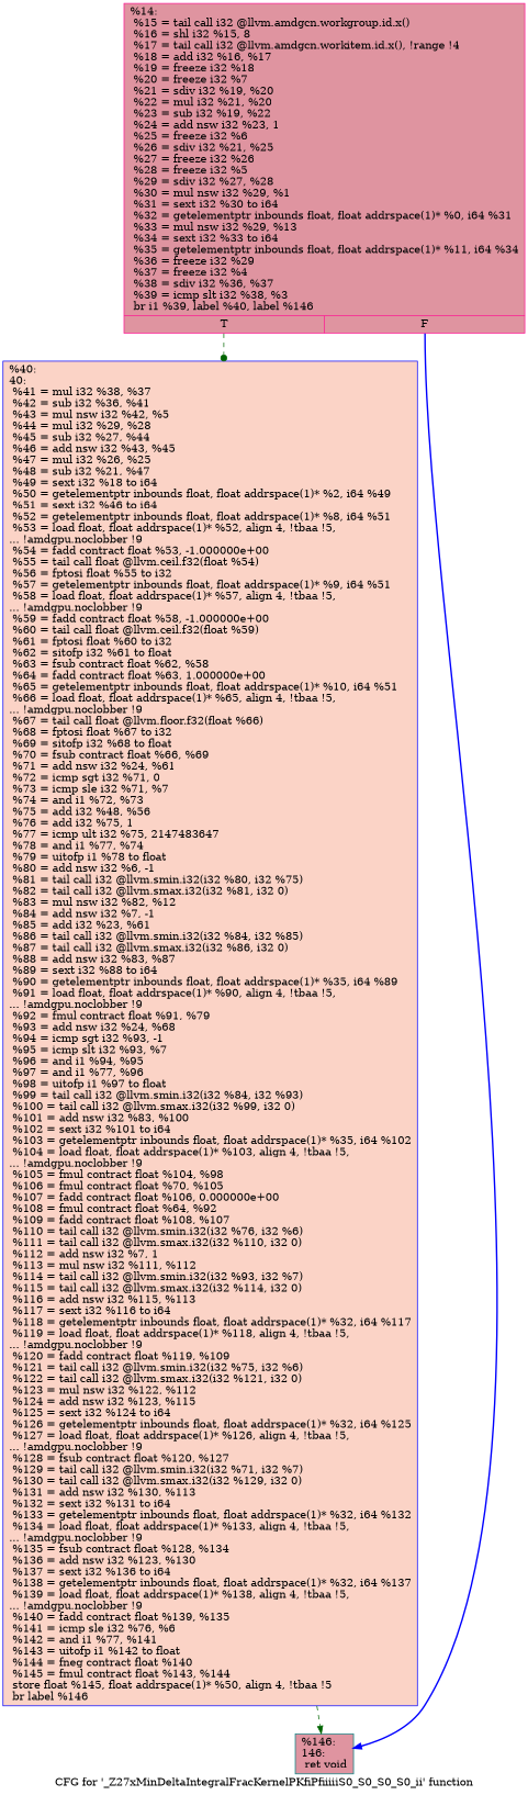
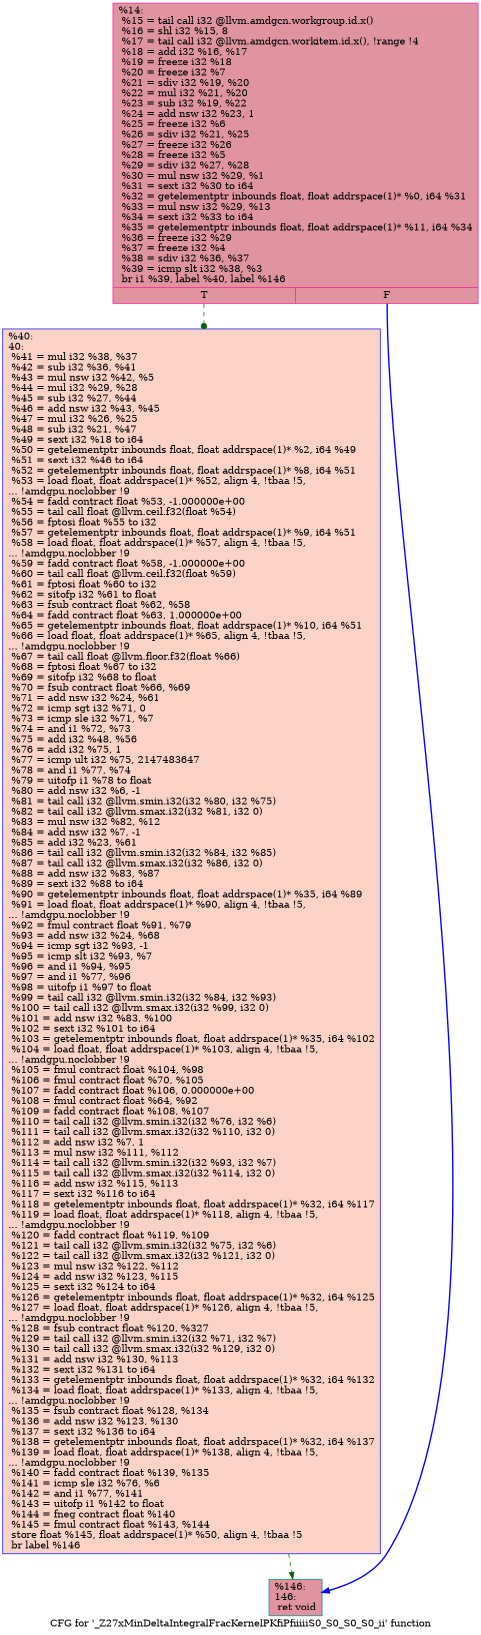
  digraph {
    label="CFG for '_Z27xMinDeltaIntegralFracKernelPKfiPfiiiiiS0_S0_S0_S0_ii' function"
    node [fillcolor="#b70d2870" shape=record style=filled]
    edge [color=darkgreen style=dashed arrowhead=normal]
    n1 [color=deeppink label="{%14:\l  %15 = tail call i32 @llvm.amdgcn.workgroup.id.x()\l  %16 = shl i32 %15, 8\l  %17 = tail call i32 @llvm.amdgcn.workitem.id.x(), !range !4\l  %18 = add i32 %16, %17\l  %19 = freeze i32 %18\l  %20 = freeze i32 %7\l  %21 = sdiv i32 %19, %20\l  %22 = mul i32 %21, %20\l  %23 = sub i32 %19, %22\l  %24 = add nsw i32 %23, 1\l  %25 = freeze i32 %6\l  %26 = sdiv i32 %21, %25\l  %27 = freeze i32 %26\l  %28 = freeze i32 %5\l  %29 = sdiv i32 %27, %28\l  %30 = mul nsw i32 %29, %1\l  %31 = sext i32 %30 to i64\l  %32 = getelementptr inbounds float, float addrspace(1)* %0, i64 %31\l  %33 = mul nsw i32 %29, %13\l  %34 = sext i32 %33 to i64\l  %35 = getelementptr inbounds float, float addrspace(1)* %11, i64 %34\l  %36 = freeze i32 %29\l  %37 = freeze i32 %4\l  %38 = sdiv i32 %36, %37\l  %39 = icmp slt i32 %38, %3\l  br i1 %39, label %40, label %146\l|{<s0>T|<s1>F}}"]
-   n2 [color=blue fillcolor="#f59c7d70" label="{%40:\l40:                                               \l  %41 = mul i32 %38, %37\l  %42 = sub i32 %36, %41\l  %43 = mul nsw i32 %42, %5\l  %44 = mul i32 %29, %28\l  %45 = sub i32 %27, %44\l  %46 = add nsw i32 %43, %45\l  %47 = mul i32 %26, %25\l  %48 = sub i32 %21, %47\l  %49 = sext i32 %18 to i64\l  %50 = getelementptr inbounds float, float addrspace(1)* %2, i64 %49\l  %51 = sext i32 %46 to i64\l  %52 = getelementptr inbounds float, float addrspace(1)* %8, i64 %51\l  %53 = load float, float addrspace(1)* %52, align 4, !tbaa !5,\l... !amdgpu.noclobber !9\l  %54 = fadd contract float %53, -1.000000e+00\l  %55 = tail call float @llvm.ceil.f32(float %54)\l  %56 = fptosi float %55 to i32\l  %57 = getelementptr inbounds float, float addrspace(1)* %9, i64 %51\l  %58 = load float, float addrspace(1)* %57, align 4, !tbaa !5,\l... !amdgpu.noclobber !9\l  %59 = fadd contract float %58, -1.000000e+00\l  %60 = tail call float @llvm.ceil.f32(float %59)\l  %61 = fptosi float %60 to i32\l  %62 = sitofp i32 %61 to float\l  %63 = fsub contract float %62, %58\l  %64 = fadd contract float %63, 1.000000e+00\l  %65 = getelementptr inbounds float, float addrspace(1)* %10, i64 %51\l  %66 = load float, float addrspace(1)* %65, align 4, !tbaa !5,\l... !amdgpu.noclobber !9\l  %67 = tail call float @llvm.floor.f32(float %66)\l  %68 = fptosi float %67 to i32\l  %69 = sitofp i32 %68 to float\l  %70 = fsub contract float %66, %69\l  %71 = add nsw i32 %24, %61\l  %72 = icmp sgt i32 %71, 0\l  %73 = icmp sle i32 %71, %7\l  %74 = and i1 %72, %73\l  %75 = add i32 %48, %56\l  %76 = add i32 %75, 1\l  %77 = icmp ult i32 %75, 2147483647\l  %78 = and i1 %77, %74\l  %79 = uitofp i1 %78 to float\l  %80 = add nsw i32 %6, -1\l  %81 = tail call i32 @llvm.smin.i32(i32 %80, i32 %75)\l  %82 = tail call i32 @llvm.smax.i32(i32 %81, i32 0)\l  %83 = mul nsw i32 %82, %12\l  %84 = add nsw i32 %7, -1\l  %85 = add i32 %23, %61\l  %86 = tail call i32 @llvm.smin.i32(i32 %84, i32 %85)\l  %87 = tail call i32 @llvm.smax.i32(i32 %86, i32 0)\l  %88 = add nsw i32 %83, %87\l  %89 = sext i32 %88 to i64\l  %90 = getelementptr inbounds float, float addrspace(1)* %35, i64 %89\l  %91 = load float, float addrspace(1)* %90, align 4, !tbaa !5,\l... !amdgpu.noclobber !9\l  %92 = fmul contract float %91, %79\l  %93 = add nsw i32 %24, %68\l  %94 = icmp sgt i32 %93, -1\l  %95 = icmp slt i32 %93, %7\l  %96 = and i1 %94, %95\l  %97 = and i1 %77, %96\l  %98 = uitofp i1 %97 to float\l  %99 = tail call i32 @llvm.smin.i32(i32 %84, i32 %93)\l  %100 = tail call i32 @llvm.smax.i32(i32 %99, i32 0)\l  %101 = add nsw i32 %83, %100\l  %102 = sext i32 %101 to i64\l  %103 = getelementptr inbounds float, float addrspace(1)* %35, i64 %102\l  %104 = load float, float addrspace(1)* %103, align 4, !tbaa !5,\l... !amdgpu.noclobber !9\l  %105 = fmul contract float %104, %98\l  %106 = fmul contract float %70, %105\l  %107 = fadd contract float %106, 0.000000e+00\l  %108 = fmul contract float %64, %92\l  %109 = fadd contract float %108, %107\l  %110 = tail call i32 @llvm.smin.i32(i32 %76, i32 %6)\l  %111 = tail call i32 @llvm.smax.i32(i32 %110, i32 0)\l  %112 = add nsw i32 %7, 1\l  %113 = mul nsw i32 %111, %112\l  %114 = tail call i32 @llvm.smin.i32(i32 %93, i32 %7)\l  %115 = tail call i32 @llvm.smax.i32(i32 %114, i32 0)\l  %116 = add nsw i32 %115, %113\l  %117 = sext i32 %116 to i64\l  %118 = getelementptr inbounds float, float addrspace(1)* %32, i64 %117\l  %119 = load float, float addrspace(1)* %118, align 4, !tbaa !5,\l... !amdgpu.noclobber !9\l  %120 = fadd contract float %119, %109\l  %121 = tail call i32 @llvm.smin.i32(i32 %75, i32 %6)\l  %122 = tail call i32 @llvm.smax.i32(i32 %121, i32 0)\l  %123 = mul nsw i32 %122, %112\l  %124 = add nsw i32 %123, %115\l  %125 = sext i32 %124 to i64\l  %126 = getelementptr inbounds float, float addrspace(1)* %32, i64 %125\l  %127 = load float, float addrspace(1)* %126, align 4, !tbaa !5,\l... !amdgpu.noclobber !9\l  %128 = fsub contract float %120, %127\l  %129 = tail call i32 @llvm.smin.i32(i32 %71, i32 %7)\l  %130 = tail call i32 @llvm.smax.i32(i32 %129, i32 0)\l  %131 = add nsw i32 %130, %113\l  %132 = sext i32 %131 to i64\l  %133 = getelementptr inbounds float, float addrspace(1)* %32, i64 %132\l  %134 = load float, float addrspace(1)* %133, align 4, !tbaa !5,\l... !amdgpu.noclobber !9\l  %135 = fsub contract float %128, %134\l  %136 = add nsw i32 %123, %130\l  %137 = sext i32 %136 to i64\l  %138 = getelementptr inbounds float, float addrspace(1)* %32, i64 %137\l  %139 = load float, float addrspace(1)* %138, align 4, !tbaa !5,\l... !amdgpu.noclobber !9\l  %140 = fadd contract float %139, %135\l  %141 = icmp sle i32 %76, %6\l  %142 = and i1 %77, %141\l  %143 = uitofp i1 %142 to float\l  %144 = fneg contract float %140\l  %145 = fmul contract float %143, %144\l  store float %145, float addrspace(1)* %50, align 4, !tbaa !5\l  br label %146\l}"]
+   n2 [color=blue fillcolor="#f59c7d70" label="{%40:\l40:                                               \l  %41 = mul i32 %38, %37\l  %42 = sub i32 %36, %41\l  %43 = mul nsw i32 %42, %5\l  %44 = mul i32 %29, %28\l  %45 = sub i32 %27, %44\l  %46 = add nsw i32 %43, %45\l  %47 = mul i32 %26, %25\l  %48 = sub i32 %21, %47\l  %49 = sext i32 %18 to i64\l  %50 = getelementptr inbounds float, float addrspace(1)* %2, i64 %49\l  %51 = sext i32 %46 to i64\l  %52 = getelementptr inbounds float, float addrspace(1)* %8, i64 %51\l  %53 = load float, float addrspace(1)* %52, align 4, !tbaa !5,\l... !amdgpu.noclobber !9\l  %54 = fadd contract float %53, -1.000000e+00\l  %55 = tail call float @llvm.ceil.f32(float %54)\l  %56 = fptosi float %55 to i32\l  %57 = getelementptr inbounds float, float addrspace(1)* %9, i64 %51\l  %58 = load float, float addrspace(1)* %57, align 4, !tbaa !5,\l... !amdgpu.noclobber !9\l  %59 = fadd contract float %58, -1.000000e+00\l  %60 = tail call float @llvm.ceil.f32(float %59)\l  %61 = fptosi float %60 to i32\l  %62 = sitofp i32 %61 to float\l  %63 = fsub contract float %62, %58\l  %64 = fadd contract float %63, 1.000000e+00\l  %65 = getelementptr inbounds float, float addrspace(1)* %10, i64 %51\l  %66 = load float, float addrspace(1)* %65, align 4, !tbaa !5,\l... !amdgpu.noclobber !9\l  %67 = tail call float @llvm.floor.f32(float %66)\l  %68 = fptosi float %67 to i32\l  %69 = sitofp i32 %68 to float\l  %70 = fsub contract float %66, %69\l  %71 = add nsw i32 %24, %61\l  %72 = icmp sgt i32 %71, 0\l  %73 = icmp sle i32 %71, %7\l  %74 = and i1 %72, %73\l  %75 = add i32 %48, %56\l  %76 = add i32 %75, 1\l  %77 = icmp ult i32 %75, 2147483647\l  %78 = and i1 %77, %74\l  %79 = uitofp i1 %78 to float\l  %80 = add nsw i32 %6, -1\l  %81 = tail call i32 @llvm.smin.i32(i32 %80, i32 %75)\l  %82 = tail call i32 @llvm.smax.i32(i32 %81, i32 0)\l  %83 = mul nsw i32 %82, %12\l  %84 = add nsw i32 %7, -1\l  %85 = add i32 %23, %61\l  %86 = tail call i32 @llvm.smin.i32(i32 %84, i32 %85)\l  %87 = tail call i32 @llvm.smax.i32(i32 %86, i32 0)\l  %88 = add nsw i32 %83, %87\l  %89 = sext i32 %88 to i64\l  %90 = getelementptr inbounds float, float addrspace(1)* %35, i64 %89\l  %91 = load float, float addrspace(1)* %90, align 4, !tbaa !5,\l... !amdgpu.noclobber !9\l  %92 = fmul contract float %91, %79\l  %93 = add nsw i32 %24, %68\l  %94 = icmp sgt i32 %93, -1\l  %95 = icmp slt i32 %93, %7\l  %96 = and i1 %94, %95\l  %97 = and i1 %77, %96\l  %98 = uitofp i1 %97 to float\l  %99 = tail call i32 @llvm.smin.i32(i32 %84, i32 %93)\l  %100 = tail call i32 @llvm.smax.i32(i32 %99, i32 0)\l  %101 = add nsw i32 %83, %100\l  %102 = sext i32 %101 to i64\l  %103 = getelementptr inbounds float, float addrspace(1)* %35, i64 %102\l  %104 = load float, float addrspace(1)* %103, align 4, !tbaa !5,\l... !amdgpu.noclobber !9\l  %105 = fmul contract float %104, %98\l  %106 = fmul contract float %70, %105\l  %107 = fadd contract float %106, 0.000000e+00\l  %108 = fmul contract float %64, %92\l  %109 = fadd contract float %108, %107\l  %110 = tail call i32 @llvm.smin.i32(i32 %76, i32 %6)\l  %111 = tail call i32 @llvm.smax.i32(i32 %110, i32 0)\l  %112 = add nsw i32 %7, 1\l  %113 = mul nsw i32 %111, %112\l  %114 = tail call i32 @llvm.smin.i32(i32 %93, i32 %7)\l  %115 = tail call i32 @llvm.smax.i32(i32 %114, i32 0)\l  %116 = add nsw i32 %115, %113\l  %117 = sext i32 %116 to i64\l  %118 = getelementptr inbounds float, float addrspace(1)* %32, i64 %117\l  %119 = load float, float addrspace(1)* %118, align 4, !tbaa !5,\l... !amdgpu.noclobber !9\l  %120 = fadd contract float %119, %109\l  %121 = tail call i32 @llvm.smin.i32(i32 %75, i32 %6)\l  %122 = tail call i32 @llvm.smax.i32(i32 %121, i32 0)\l  %123 = mul nsw i32 %122, %112\l  %124 = add nsw i32 %123, %115\l  %125 = sext i32 %124 to i64\l  %126 = getelementptr inbounds float, float addrspace(1)* %32, i64 %125\l  %127 = load float, float addrspace(1)* %126, align 4, !tbaa !5,\l... !amdgpu.noclobber !9\l  %128 = fsub contract float %120, %327\l  %129 = tail call i32 @llvm.smin.i32(i32 %71, i32 %7)\l  %130 = tail call i32 @llvm.smax.i32(i32 %129, i32 0)\l  %131 = add nsw i32 %130, %113\l  %132 = sext i32 %131 to i64\l  %133 = getelementptr inbounds float, float addrspace(1)* %32, i64 %132\l  %134 = load float, float addrspace(1)* %133, align 4, !tbaa !5,\l... !amdgpu.noclobber !9\l  %135 = fsub contract float %128, %134\l  %136 = add nsw i32 %123, %130\l  %137 = sext i32 %136 to i64\l  %138 = getelementptr inbounds float, float addrspace(1)* %32, i64 %137\l  %139 = load float, float addrspace(1)* %138, align 4, !tbaa !5,\l... !amdgpu.noclobber !9\l  %140 = fadd contract float %139, %135\l  %141 = icmp sle i32 %76, %6\l  %142 = and i1 %77, %141\l  %143 = uitofp i1 %142 to float\l  %144 = fneg contract float %140\l  %145 = fmul contract float %143, %144\l  store float %145, float addrspace(1)* %50, align 4, !tbaa !5\l  br label %146\l}"]
    n3 [color=teal label="{%146:\l146:                                              \l  ret void\l}"]
    n1 -> n2 [tailport=s0 arrowhead=dot]
    n1 -> n3 [tailport=s1 color=blue style=bold]
    n2 -> n3
  }
